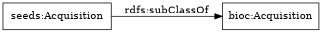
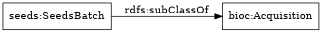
  digraph {
    rankdir=LR
    node [color=black shape=rectangle]
-   "seeds:SeedsBatch" [label="seeds:Acquisition"]
+   "seeds:SeedsBatch"
    "bioc:Acquisition"
    "seeds:SeedsBatch" -> "bioc:Acquisition" [label="rdfs:subClassOf"]
  }
